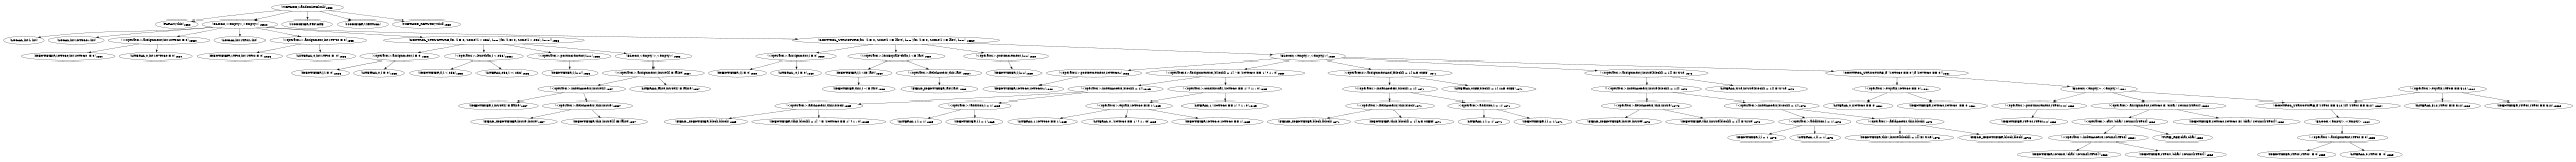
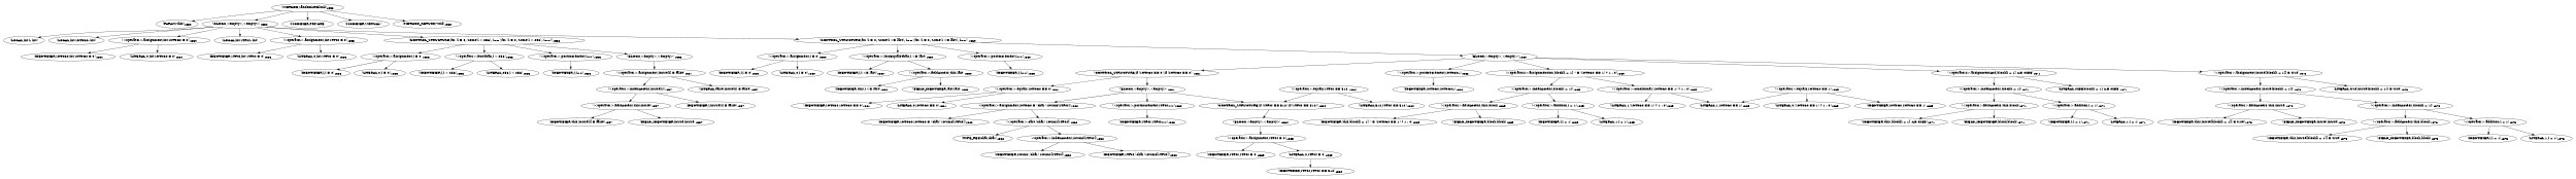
  digraph {
    n1 [label=<(METHOD,randomiseBlock)<SUB>1352</SUB>>]
    n2 [label=<(PARAM,this)<SUB>1352</SUB>>]
    n3 [label=<(BLOCK,&lt;empty&gt;,&lt;empty&gt;)<SUB>1352</SUB>>]
    n4 [label=<(MODIFIER,PRIVATE)>]
    n5 [label=<(MODIFIER,VIRTUAL)>]
    n6 [label=<(METHOD_RETURN,void)<SUB>1352</SUB>>]
    n7 [label=<(LOCAL,int i: int)>]
    n8 [label=<(LOCAL,int rNToGo: int)>]
    n9 [label=<(&lt;operator&gt;.assignment,int rNToGo = 0)<SUB>1354</SUB>>]
    n10 [label=<(LOCAL,int rTPos: int)>]
    n11 [label=<(&lt;operator&gt;.assignment,int rTPos = 0)<SUB>1355</SUB>>]
    n12 [label=<(CONTROL_STRUCTURE,for (i = 0; Some(i &lt; 256); i++),for (i = 0; Some(i &lt; 256); i++))<SUB>1356</SUB>>]
    n13 [label=<(CONTROL_STRUCTURE,for (i = 0; Some(i &lt;= last); i++),for (i = 0; Some(i &lt;= last); i++))<SUB>1360</SUB>>]
    n14 [label=<(IDENTIFIER,rNToGo,int rNToGo = 0)<SUB>1354</SUB>>]
    n15 [label=<(LITERAL,0,int rNToGo = 0)<SUB>1354</SUB>>]
    n16 [label=<(IDENTIFIER,rTPos,int rTPos = 0)<SUB>1355</SUB>>]
    n17 [label=<(LITERAL,0,int rTPos = 0)<SUB>1355</SUB>>]
    n18 [label=<(&lt;operator&gt;.assignment,i = 0)<SUB>1356</SUB>>]
    n19 [label=<(&lt;operator&gt;.lessThan,i &lt; 256)<SUB>1356</SUB>>]
    n20 [label=<(&lt;operator&gt;.postIncrement,i++)<SUB>1356</SUB>>]
    n21 [label=<(BLOCK,&lt;empty&gt;,&lt;empty&gt;)<SUB>1356</SUB>>]
    n22 [label=<(&lt;operator&gt;.assignment,i = 0)<SUB>1360</SUB>>]
    n23 [label=<(&lt;operator&gt;.lessEqualsThan,i &lt;= last)<SUB>1360</SUB>>]
    n24 [label=<(&lt;operator&gt;.postIncrement,i++)<SUB>1360</SUB>>]
    n25 [label=<(BLOCK,&lt;empty&gt;,&lt;empty&gt;)<SUB>1360</SUB>>]
    n26 [label=<(IDENTIFIER,i,i = 0)<SUB>1356</SUB>>]
    n27 [label=<(LITERAL,0,i = 0)<SUB>1356</SUB>>]
    n28 [label=<(IDENTIFIER,i,i &lt; 256)<SUB>1356</SUB>>]
    n29 [label=<(LITERAL,256,i &lt; 256)<SUB>1356</SUB>>]
    n30 [label=<(IDENTIFIER,i,i++)<SUB>1356</SUB>>]
    n31 [label=<(&lt;operator&gt;.assignment,inUse[i] = false)<SUB>1357</SUB>>]
    n32 [label=<(&lt;operator&gt;.indexAccess,inUse[i])<SUB>1357</SUB>>]
    n33 [label=<(LITERAL,false,inUse[i] = false)<SUB>1357</SUB>>]
    n34 [label=<(&lt;operator&gt;.fieldAccess,this.inUse)<SUB>1357</SUB>>]
    n35 [label=<(IDENTIFIER,i,inUse[i] = false)<SUB>1357</SUB>>]
    n36 [label=<(IDENTIFIER,this,inUse[i] = false)<SUB>1357</SUB>>]
    n37 [label=<(FIELD_IDENTIFIER,inUse,inUse)<SUB>1357</SUB>>]
    n38 [label=<(IDENTIFIER,i,i = 0)<SUB>1360</SUB>>]
    n39 [label=<(LITERAL,0,i = 0)<SUB>1360</SUB>>]
    n40 [label=<(IDENTIFIER,i,i &lt;= last)<SUB>1360</SUB>>]
    n41 [label=<(&lt;operator&gt;.fieldAccess,this.last)<SUB>1360</SUB>>]
    n42 [label=<(IDENTIFIER,i,i++)<SUB>1360</SUB>>]
    n43 [label=<(CONTROL_STRUCTURE,if (rNToGo == 0),if (rNToGo == 0))<SUB>1361</SUB>>]
    n44 [label=<(&lt;operator&gt;.postDecrement,rNToGo--)<SUB>1368</SUB>>]
    n45 [label=<(&lt;operators&gt;.assignmentXor,block[i + 1] ^= (rNToGo == 1) ? 1 : 0)<SUB>1369</SUB>>]
    n46 [label=<(&lt;operators&gt;.assignmentAnd,block[i + 1] &amp;= 0xFF)<SUB>1371</SUB>>]
    n47 [label=<(&lt;operator&gt;.assignment,inUse[block[i + 1]] = true)<SUB>1373</SUB>>]
    n48 [label=<(IDENTIFIER,this,i &lt;= last)<SUB>1360</SUB>>]
    n49 [label=<(FIELD_IDENTIFIER,last,last)<SUB>1360</SUB>>]
    n50 [label=<(&lt;operator&gt;.equals,rNToGo == 0)<SUB>1361</SUB>>]
    n51 [label=<(BLOCK,&lt;empty&gt;,&lt;empty&gt;)<SUB>1361</SUB>>]
    n52 [label=<(IDENTIFIER,rNToGo,rNToGo--)<SUB>1368</SUB>>]
    n53 [label=<(&lt;operator&gt;.indexAccess,block[i + 1])<SUB>1369</SUB>>]
    n54 [label=<(&lt;operator&gt;.conditional,(rNToGo == 1) ? 1 : 0)<SUB>1369</SUB>>]
    n55 [label=<(&lt;operator&gt;.indexAccess,block[i + 1])<SUB>1371</SUB>>]
    n56 [label=<(LITERAL,0xFF,block[i + 1] &amp;= 0xFF)<SUB>1371</SUB>>]
    n57 [label=<(&lt;operator&gt;.indexAccess,inUse[block[i + 1]])<SUB>1373</SUB>>]
    n58 [label=<(LITERAL,true,inUse[block[i + 1]] = true)<SUB>1373</SUB>>]
    n59 [label=<(IDENTIFIER,rNToGo,rNToGo == 0)<SUB>1361</SUB>>]
    n60 [label=<(LITERAL,0,rNToGo == 0)<SUB>1361</SUB>>]
    n61 [label=<(&lt;operator&gt;.assignment,rNToGo = (char) rNums[rTPos])<SUB>1362</SUB>>]
    n62 [label=<(&lt;operator&gt;.postIncrement,rTPos++)<SUB>1363</SUB>>]
    n63 [label=<(CONTROL_STRUCTURE,if (rTPos == 512),if (rTPos == 512))<SUB>1364</SUB>>]
    n64 [label=<(IDENTIFIER,rNToGo,rNToGo = (char) rNums[rTPos])<SUB>1362</SUB>>]
    n65 [label=<(&lt;operator&gt;.cast,(char) rNums[rTPos])<SUB>1362</SUB>>]
    n66 [label=<(IDENTIFIER,rTPos,rTPos++)<SUB>1363</SUB>>]
    n67 [label=<(BLOCK,&lt;empty&gt;,&lt;empty&gt;)<SUB>1364</SUB>>]
    n68 [label=<(TYPE_REF,char,char)<SUB>1362</SUB>>]
    n69 [label=<(&lt;operator&gt;.indexAccess,rNums[rTPos])<SUB>1362</SUB>>]
    n70 [label=<(IDENTIFIER,rNums,(char) rNums[rTPos])<SUB>1362</SUB>>]
    n71 [label=<(IDENTIFIER,rTPos,(char) rNums[rTPos])<SUB>1362</SUB>>]
    n72 [label=<(&lt;operator&gt;.equals,rTPos == 512)<SUB>1364</SUB>>]
    n73 [label=<(IDENTIFIER,rTPos,rTPos == 512)<SUB>1364</SUB>>]
    n74 [label=<(LITERAL,512,rTPos == 512)<SUB>1364</SUB>>]
    n75 [label=<(&lt;operator&gt;.assignment,rTPos = 0)<SUB>1365</SUB>>]
    n76 [label=<(IDENTIFIER,rTPos,rTPos = 0)<SUB>1365</SUB>>]
    n77 [label=<(LITERAL,0,rTPos = 0)<SUB>1365</SUB>>]
    n78 [label=<(&lt;operator&gt;.fieldAccess,this.block)<SUB>1369</SUB>>]
    n79 [label=<(&lt;operator&gt;.addition,i + 1)<SUB>1369</SUB>>]
    n80 [label=<(&lt;operator&gt;.equals,rNToGo == 1)<SUB>1369</SUB>>]
    n81 [label=<(LITERAL,1,(rNToGo == 1) ? 1 : 0)<SUB>1369</SUB>>]
    n82 [label=<(IDENTIFIER,this,block[i + 1] ^= (rNToGo == 1) ? 1 : 0)<SUB>1369</SUB>>]
    n83 [label=<(FIELD_IDENTIFIER,block,block)<SUB>1369</SUB>>]
    n84 [label=<(IDENTIFIER,i,i + 1)<SUB>1369</SUB>>]
    n85 [label=<(LITERAL,1,i + 1)<SUB>1369</SUB>>]
    n86 [label=<(LITERAL,0,(rNToGo == 1) ? 1 : 0)<SUB>1369</SUB>>]
    n87 [label=<(IDENTIFIER,rNToGo,rNToGo == 1)<SUB>1369</SUB>>]
    n88 [label=<(LITERAL,1,rNToGo == 1)<SUB>1369</SUB>>]
    n89 [label=<(&lt;operator&gt;.fieldAccess,this.block)<SUB>1371</SUB>>]
    n90 [label=<(&lt;operator&gt;.addition,i + 1)<SUB>1371</SUB>>]
    n91 [label=<(IDENTIFIER,this,block[i + 1] &amp;= 0xFF)<SUB>1371</SUB>>]
    n92 [label=<(FIELD_IDENTIFIER,block,block)<SUB>1371</SUB>>]
    n93 [label=<(IDENTIFIER,i,i + 1)<SUB>1371</SUB>>]
    n94 [label=<(LITERAL,1,i + 1)<SUB>1371</SUB>>]
    n95 [label=<(&lt;operator&gt;.fieldAccess,this.inUse)<SUB>1373</SUB>>]
    n96 [label=<(&lt;operator&gt;.indexAccess,block[i + 1])<SUB>1373</SUB>>]
    n97 [label=<(IDENTIFIER,this,inUse[block[i + 1]] = true)<SUB>1373</SUB>>]
    n98 [label=<(FIELD_IDENTIFIER,inUse,inUse)<SUB>1373</SUB>>]
    n99 [label=<(&lt;operator&gt;.fieldAccess,this.block)<SUB>1373</SUB>>]
    n100 [label=<(&lt;operator&gt;.addition,i + 1)<SUB>1373</SUB>>]
    n101 [label=<(IDENTIFIER,this,inUse[block[i + 1]] = true)<SUB>1373</SUB>>]
    n102 [label=<(FIELD_IDENTIFIER,block,block)<SUB>1373</SUB>>]
    n103 [label=<(IDENTIFIER,i,i + 1)<SUB>1373</SUB>>]
    n104 [label=<(LITERAL,1,i + 1)<SUB>1373</SUB>>]
    n1 -> n2
    n1 -> n3
    n1 -> n4
    n1 -> n5
    n1 -> n6
    n3 -> n7
    n3 -> n8
    n3 -> n9
    n3 -> n10
    n3 -> n11
    n3 -> n12
    n3 -> n13
    n9 -> n14
    n9 -> n15
    n11 -> n16
    n11 -> n17
    n12 -> n18
    n12 -> n19
    n12 -> n20
    n12 -> n21
    n13 -> n22
    n13 -> n23
    n13 -> n24
    n13 -> n25
    n18 -> n26
    n18 -> n27
    n19 -> n28
    n19 -> n29
    n20 -> n30
    n21 -> n31
    n22 -> n38
    n22 -> n39
    n23 -> n40
    n23 -> n41
    n24 -> n42
    n25 -> n43
    n25 -> n44
    n25 -> n45
    n25 -> n46
    n25 -> n47
    n31 -> n32
    n31 -> n33
    n32 -> n34
    n32 -> n35
    n34 -> n36
    n34 -> n37
-   n40 -> n48
+   n41 -> n48
    n41 -> n49
    n43 -> n50
    n43 -> n51
    n44 -> n52
    n45 -> n53
    n45 -> n54
    n46 -> n55
    n46 -> n56
    n47 -> n57
    n47 -> n58
    n50 -> n59
    n50 -> n60
    n51 -> n61
    n51 -> n62
    n51 -> n63
    n53 -> n78
    n53 -> n79
-   n54 -> n80
+   n54 -> n88
    n54 -> n81
    n55 -> n89
    n55 -> n90
    n57 -> n95
    n57 -> n96
    n61 -> n64
    n61 -> n65
    n62 -> n66
    n63 -> n67
    n65 -> n68
    n65 -> n69
    n67 -> n75
    n69 -> n70
    n69 -> n71
    n72 -> n63
-   n72 -> n73
+   n77 -> n73
    n72 -> n74
    n75 -> n76
    n75 -> n77
    n78 -> n82
    n78 -> n83
    n79 -> n84
    n79 -> n85
    n80 -> n86
    n80 -> n87
    n80 -> n88
    n89 -> n91
    n89 -> n92
    n90 -> n93
    n90 -> n94
    n95 -> n97
    n95 -> n98
    n96 -> n99
    n96 -> n100
    n99 -> n101
    n99 -> n102
    n100 -> n103
    n100 -> n104
  }
